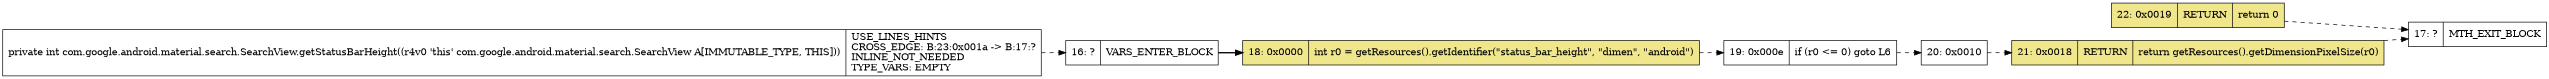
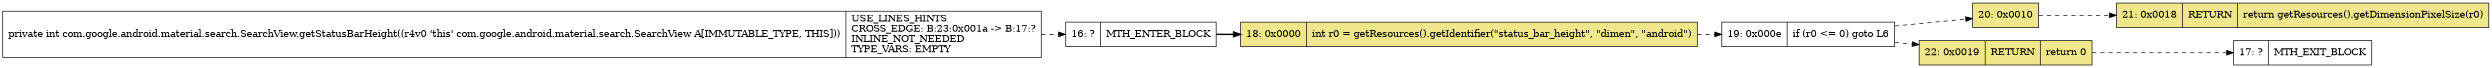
  digraph {
    rankdir=LR
    node [fillcolor=white shape=record style=filled]
    edge [style=dashed]
-   n1 [label="{16\:\ ?|VARS_ENTER_BLOCK\l}"]
+   n1 [label="{16\:\ ?|MTH_ENTER_BLOCK\l}"]
    n2 [fillcolor=khaki label="{18\:\ 0x0000|int r0 = getResources().getIdentifier(\"status_bar_height\", \"dimen\", \"android\")\l}"]
    n3 [label="{19\:\ 0x000e|if (r0 \<= 0) goto L6\l}"]
-   n4 [label="{20\:\ 0x0010}"]
+   n4 [fillcolor=khaki label="{20\:\ 0x0010}"]
    n5 [fillcolor=khaki label="{22\:\ 0x0019|RETURN\l|return 0\l}"]
    n6 [fillcolor=khaki label="{21\:\ 0x0018|RETURN\l|return getResources().getDimensionPixelSize(r0)\l}"]
    n7 [label="{17\:\ ?|MTH_EXIT_BLOCK\l}"]
    n8 [label="{private int com.google.android.material.search.SearchView.getStatusBarHeight((r4v0 'this' com.google.android.material.search.SearchView A[IMMUTABLE_TYPE, THIS]))  | USE_LINES_HINTS\lCROSS_EDGE: B:23:0x001a \-\> B:17:?\lINLINE_NOT_NEEDED\lTYPE_VARS: EMPTY\l}"]
    n1 -> n2 [style=bold]
    n2 -> n3
    n3 -> n4
+   n3 -> n5
    n4 -> n6
    n5 -> n7
-   n6 -> n7
    n8 -> n1
  }
